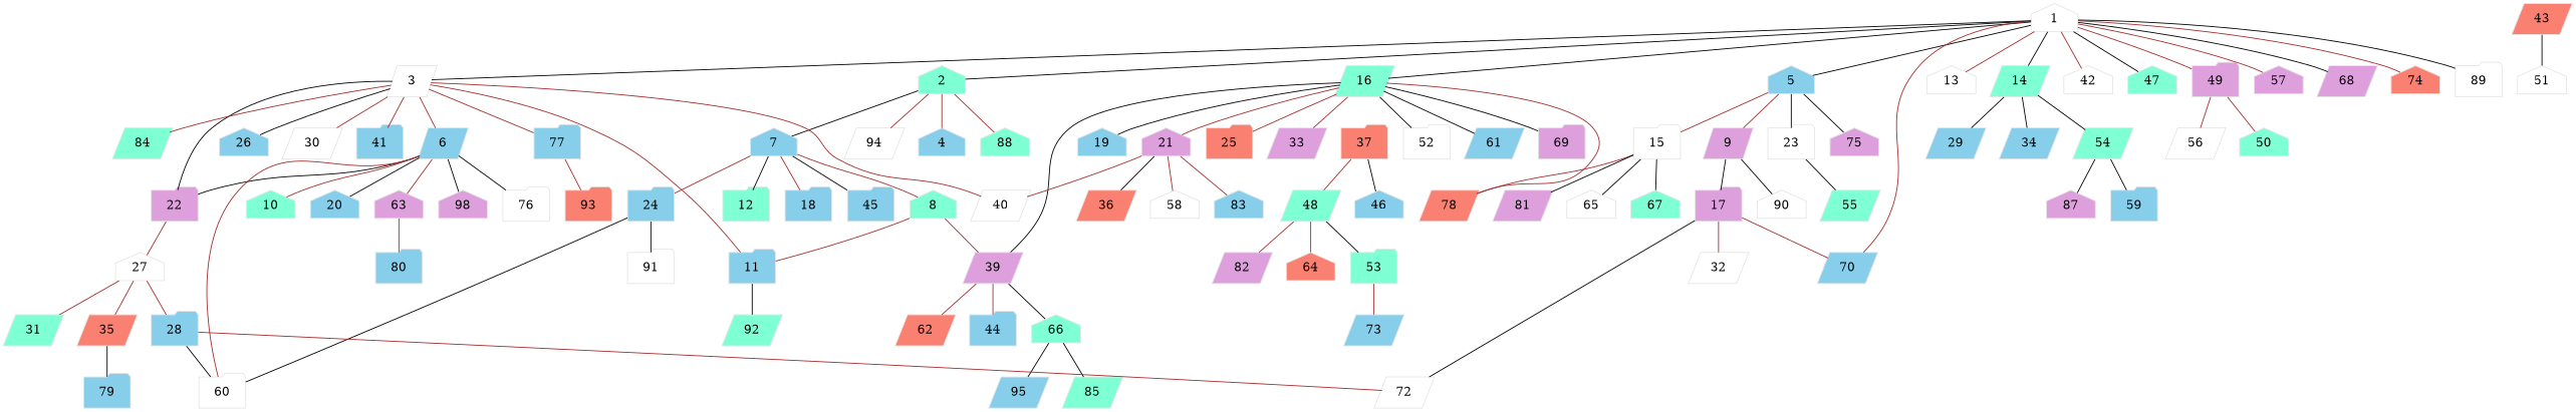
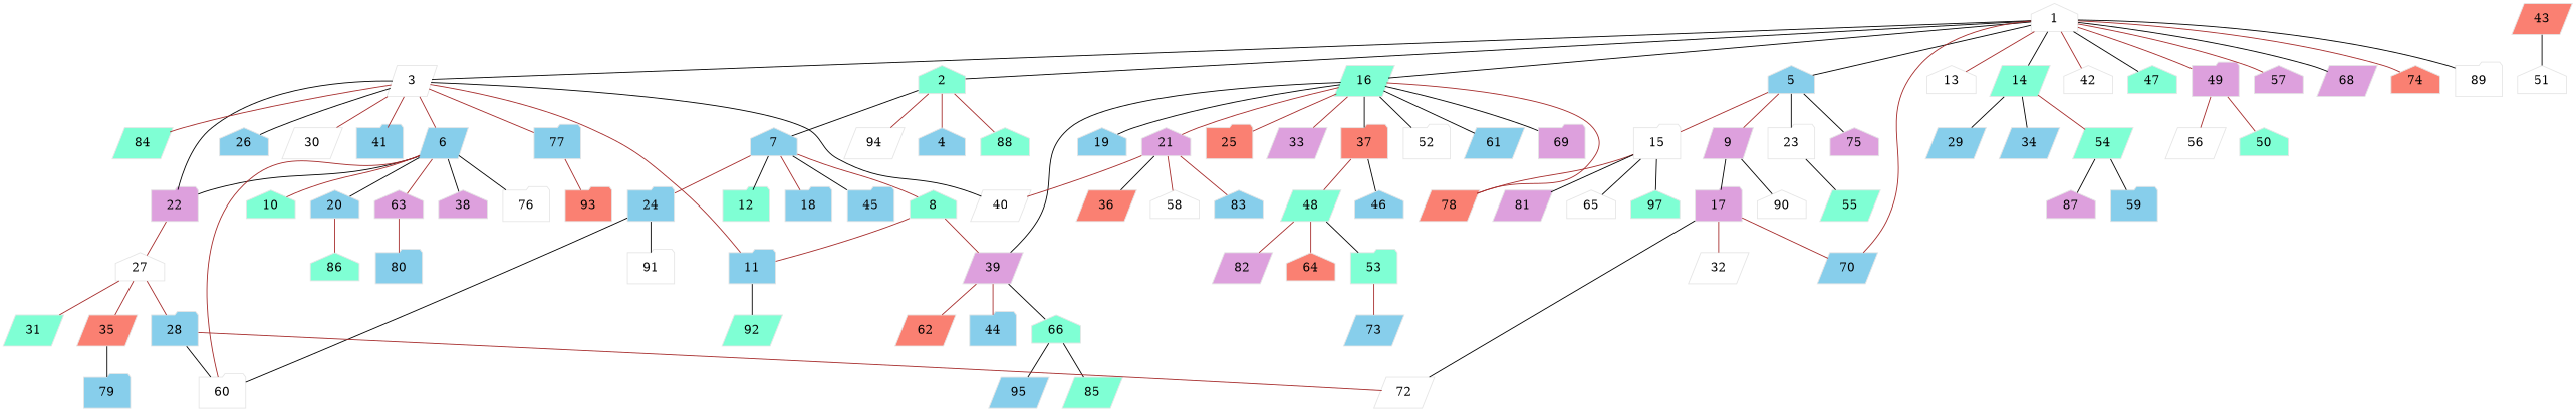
  graph {
    node [color=gray90 fillcolor=skyblue shape=parallelogram style=filled]
    edge [color=brown]
    1 [fillcolor=white shape=house]
    2 [fillcolor=aquamarine shape=house]
    3 [fillcolor=white]
    5 [shape=house]
    13 [fillcolor=white shape=house]
    14 [fillcolor=aquamarine]
    16 [fillcolor=aquamarine]
    42 [fillcolor=white shape=house]
    47 [fillcolor=aquamarine shape=house]
    49 [fillcolor=plum shape=folder]
    57 [fillcolor=plum shape=house]
    68 [fillcolor=plum]
    70
    74 [fillcolor=salmon shape=house]
    89 [fillcolor=white shape=folder]
    4 [shape=house]
    7 [shape=house]
    88 [fillcolor=aquamarine shape=house]
    94 [fillcolor=white]
    6
    11 [shape=folder]
    22 [fillcolor=plum shape=folder]
    26 [shape=house]
    30 [fillcolor=white]
    40 [fillcolor=white]
    41 [shape=folder]
    77 [shape=folder]
    84 [fillcolor=aquamarine]
    9 [fillcolor=plum]
    15 [fillcolor=white shape=folder]
    23 [fillcolor=white shape=folder]
    75 [fillcolor=plum shape=house]
    29
    34
    54 [fillcolor=aquamarine]
    39 [fillcolor=plum]
    78 [fillcolor=salmon]
    19 [shape=house]
    21 [fillcolor=plum shape=house]
    25 [fillcolor=salmon shape=folder]
    33 [fillcolor=plum]
    37 [fillcolor=salmon shape=folder]
    52 [fillcolor=white shape=folder]
    61
    69 [fillcolor=plum shape=folder]
    50 [fillcolor=aquamarine shape=house]
    56 [fillcolor=white]
    8 [fillcolor=aquamarine shape=house]
    12 [fillcolor=aquamarine shape=folder]
    18 [shape=folder]
    24 [shape=folder]
    45 [shape=folder]
    10 [fillcolor=aquamarine shape=house]
    20 [shape=house]
-   38 [fillcolor=plum shape=house label=98]
+   38 [fillcolor=plum shape=house]
    60 [fillcolor=white shape=folder]
    63 [fillcolor=plum shape=house]
    76 [fillcolor=white shape=folder]
    92 [fillcolor=aquamarine]
    27 [fillcolor=white shape=house]
    93 [fillcolor=salmon shape=folder]
    17 [fillcolor=plum shape=folder]
    90 [fillcolor=white shape=house]
    65 [fillcolor=white shape=house]
-   67 [fillcolor=aquamarine shape=house]
+   67 [fillcolor=aquamarine shape=house label=97]
    81 [fillcolor=plum]
    55 [fillcolor=aquamarine]
+   86 [fillcolor=aquamarine shape=house]
    43 [fillcolor=salmon]
    51 [fillcolor=white shape=house]
    80 [shape=folder]
    91 [fillcolor=white shape=folder]
    44 [shape=folder]
    62 [fillcolor=salmon]
    66 [fillcolor=aquamarine shape=house]
    32 [fillcolor=white]
    72 [fillcolor=white]
    59 [shape=folder]
    87 [fillcolor=plum shape=house]
    36 [fillcolor=salmon]
    58 [fillcolor=white shape=house]
    83 [shape=house]
    46 [shape=house]
    48 [fillcolor=aquamarine]
    28 [shape=folder]
    31 [fillcolor=aquamarine]
    35 [fillcolor=salmon]
    79 [shape=folder]
    53 [fillcolor=aquamarine shape=folder]
    64 [fillcolor=salmon shape=house]
    82 [fillcolor=plum]
    85 [fillcolor=aquamarine]
    95
    73
    1 -- 2 [color=black]
    1 -- 3 [color=black]
    1 -- 5 [color=black]
    1 -- 13
    1 -- 14 [color=black]
    1 -- 16 [color=black]
    1 -- 42
    1 -- 47 [color=black]
    1 -- 49
    1 -- 57
    1 -- 68 [color=black]
    1 -- 70
    1 -- 74
    1 -- 89 [color=black]
    2 -- 4
    2 -- 7 [color=black]
    2 -- 88
    2 -- 94
    3 -- 6
    3 -- 11
    3 -- 22 [color=black]
    3 -- 26 [color=black]
    3 -- 30
-   3 -- 40
+   3 -- 40 [color=black]
    3 -- 41
    3 -- 77
    3 -- 84
    5 -- 9
    5 -- 15
    5 -- 23 [color=black]
    5 -- 75 [color=black]
    14 -- 29 [color=black]
    14 -- 34 [color=black]
-   14 -- 54 [color=black]
+   14 -- 54
    16 -- 39 [color=black]
    16 -- 78
    16 -- 19 [color=black]
    16 -- 21
    16 -- 25
    16 -- 33
+   16 -- 37 [color=black]
    16 -- 52 [color=black]
    16 -- 61 [color=black]
    16 -- 69 [color=black]
    49 -- 50
    49 -- 56
    7 -- 8
    7 -- 12 [color=black]
    7 -- 18
    7 -- 24
    7 -- 45 [color=black]
    6 -- 22 [color=black]
    6 -- 10
    6 -- 20 [color=black]
    6 -- 38 [color=black]
    6 -- 60
    6 -- 63
    6 -- 76 [color=black]
    11 -- 92 [color=black]
    22 -- 27
    77 -- 93
    9 -- 17 [color=black]
    9 -- 90 [color=black]
    15 -- 78
    15 -- 65 [color=black]
    15 -- 67 [color=black]
    15 -- 81 [color=black]
    23 -- 55 [color=black]
    54 -- 59 [color=black]
    54 -- 87 [color=black]
    39 -- 44
    39 -- 62
    39 -- 66 [color=black]
    21 -- 40
    21 -- 36 [color=black]
    21 -- 58
    21 -- 83
    37 -- 46 [color=black]
    37 -- 48
    8 -- 11
    8 -- 39
    24 -- 60 [color=black]
    24 -- 91 [color=black]
+   20 -- 86
    63 -- 80
    27 -- 28
    27 -- 31
    27 -- 35
    17 -- 70
    17 -- 32
    17 -- 72 [color=black]
    43 -- 51 [color=black]
    66 -- 85 [color=black]
    66 -- 95 [color=black]
    48 -- 53 [color=black]
    48 -- 64
    48 -- 82
    28 -- 60 [color=black]
    28 -- 72
    35 -- 79 [color=black]
    53 -- 73
  }
